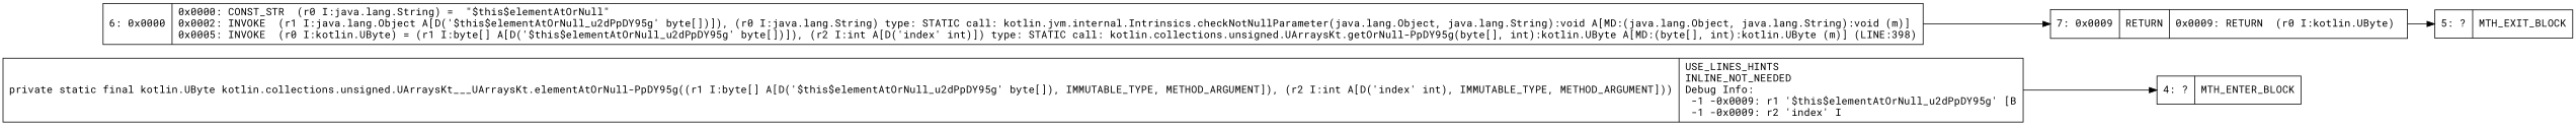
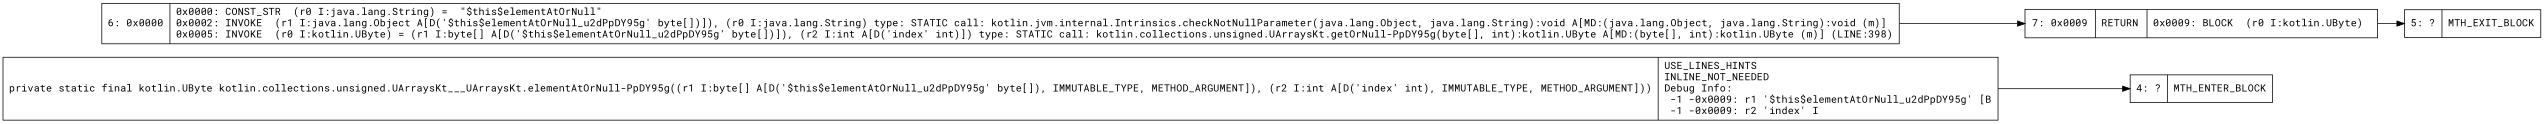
  digraph {
    fontname="Roboto Mono"
    rankdir=LR
    node [fontname="Roboto Mono" shape=record]
    edge [fontname="Roboto Mono"]
    n1 [label="{4\:\ ?|MTH_ENTER_BLOCK\l}"]
    n2 [label="{6\:\ 0x0000|0x0000: CONST_STR  (r0 I:java.lang.String) =  \"$this$elementAtOrNull\" \l0x0002: INVOKE  (r1 I:java.lang.Object A[D('$this$elementAtOrNull_u2dPpDY95g' byte[])]), (r0 I:java.lang.String) type: STATIC call: kotlin.jvm.internal.Intrinsics.checkNotNullParameter(java.lang.Object, java.lang.String):void A[MD:(java.lang.Object, java.lang.String):void (m)]\l0x0005: INVOKE  (r0 I:kotlin.UByte) = (r1 I:byte[] A[D('$this$elementAtOrNull_u2dPpDY95g' byte[])]), (r2 I:int A[D('index' int)]) type: STATIC call: kotlin.collections.unsigned.UArraysKt.getOrNull\-PpDY95g(byte[], int):kotlin.UByte A[MD:(byte[], int):kotlin.UByte (m)] (LINE:398)\l}"]
-   n3 [label="{7\:\ 0x0009|RETURN\l|0x0009: RETURN  (r0 I:kotlin.UByte) \l}"]
+   n3 [label="{7\:\ 0x0009|RETURN\l|0x0009: BLOCK  (r0 I:kotlin.UByte) \l}"]
    n4 [label="{5\:\ ?|MTH_EXIT_BLOCK\l}"]
    n5 [label="{private static final kotlin.UByte kotlin.collections.unsigned.UArraysKt___UArraysKt.elementAtOrNull\-PpDY95g((r1 I:byte[] A[D('$this$elementAtOrNull_u2dPpDY95g' byte[]), IMMUTABLE_TYPE, METHOD_ARGUMENT]), (r2 I:int A[D('index' int), IMMUTABLE_TYPE, METHOD_ARGUMENT]))  | USE_LINES_HINTS\lINLINE_NOT_NEEDED\lDebug Info:\l  \-1 \-0x0009: r1 '$this$elementAtOrNull_u2dPpDY95g' [B\l  \-1 \-0x0009: r2 'index' I\l}"]
    n2 -> n3
    n3 -> n4
    n5 -> n1
  }
